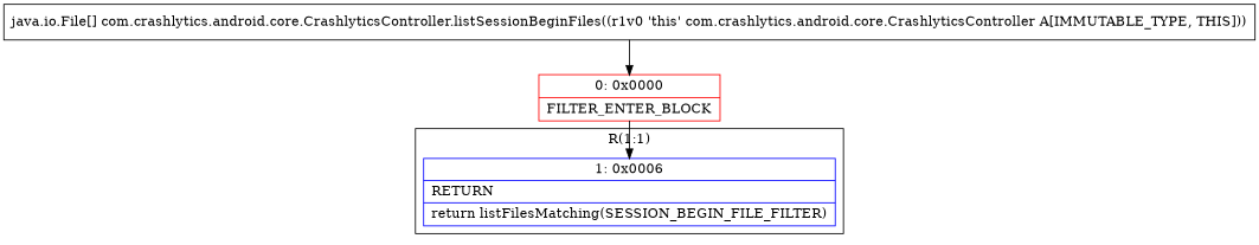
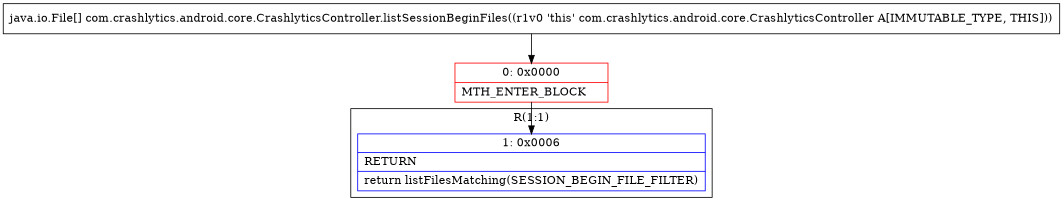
  digraph {
    node [shape=record]
    n1 [color=blue label="{1\:\ 0x0006|RETURN\l|return listFilesMatching(SESSION_BEGIN_FILE_FILTER)\l}"]
-   n2 [color=red label="{0\:\ 0x0000|FILTER_ENTER_BLOCK\l}"]
+   n2 [color=red label="{0\:\ 0x0000|MTH_ENTER_BLOCK\l}"]
    n3 [label="{java.io.File[] com.crashlytics.android.core.CrashlyticsController.listSessionBeginFiles((r1v0 'this' com.crashlytics.android.core.CrashlyticsController A[IMMUTABLE_TYPE, THIS])) }"]
    subgraph cluster_1 {
      label="R(1:1)"
      n1
    }
    n2 -> n1
    n3 -> n2
  }
